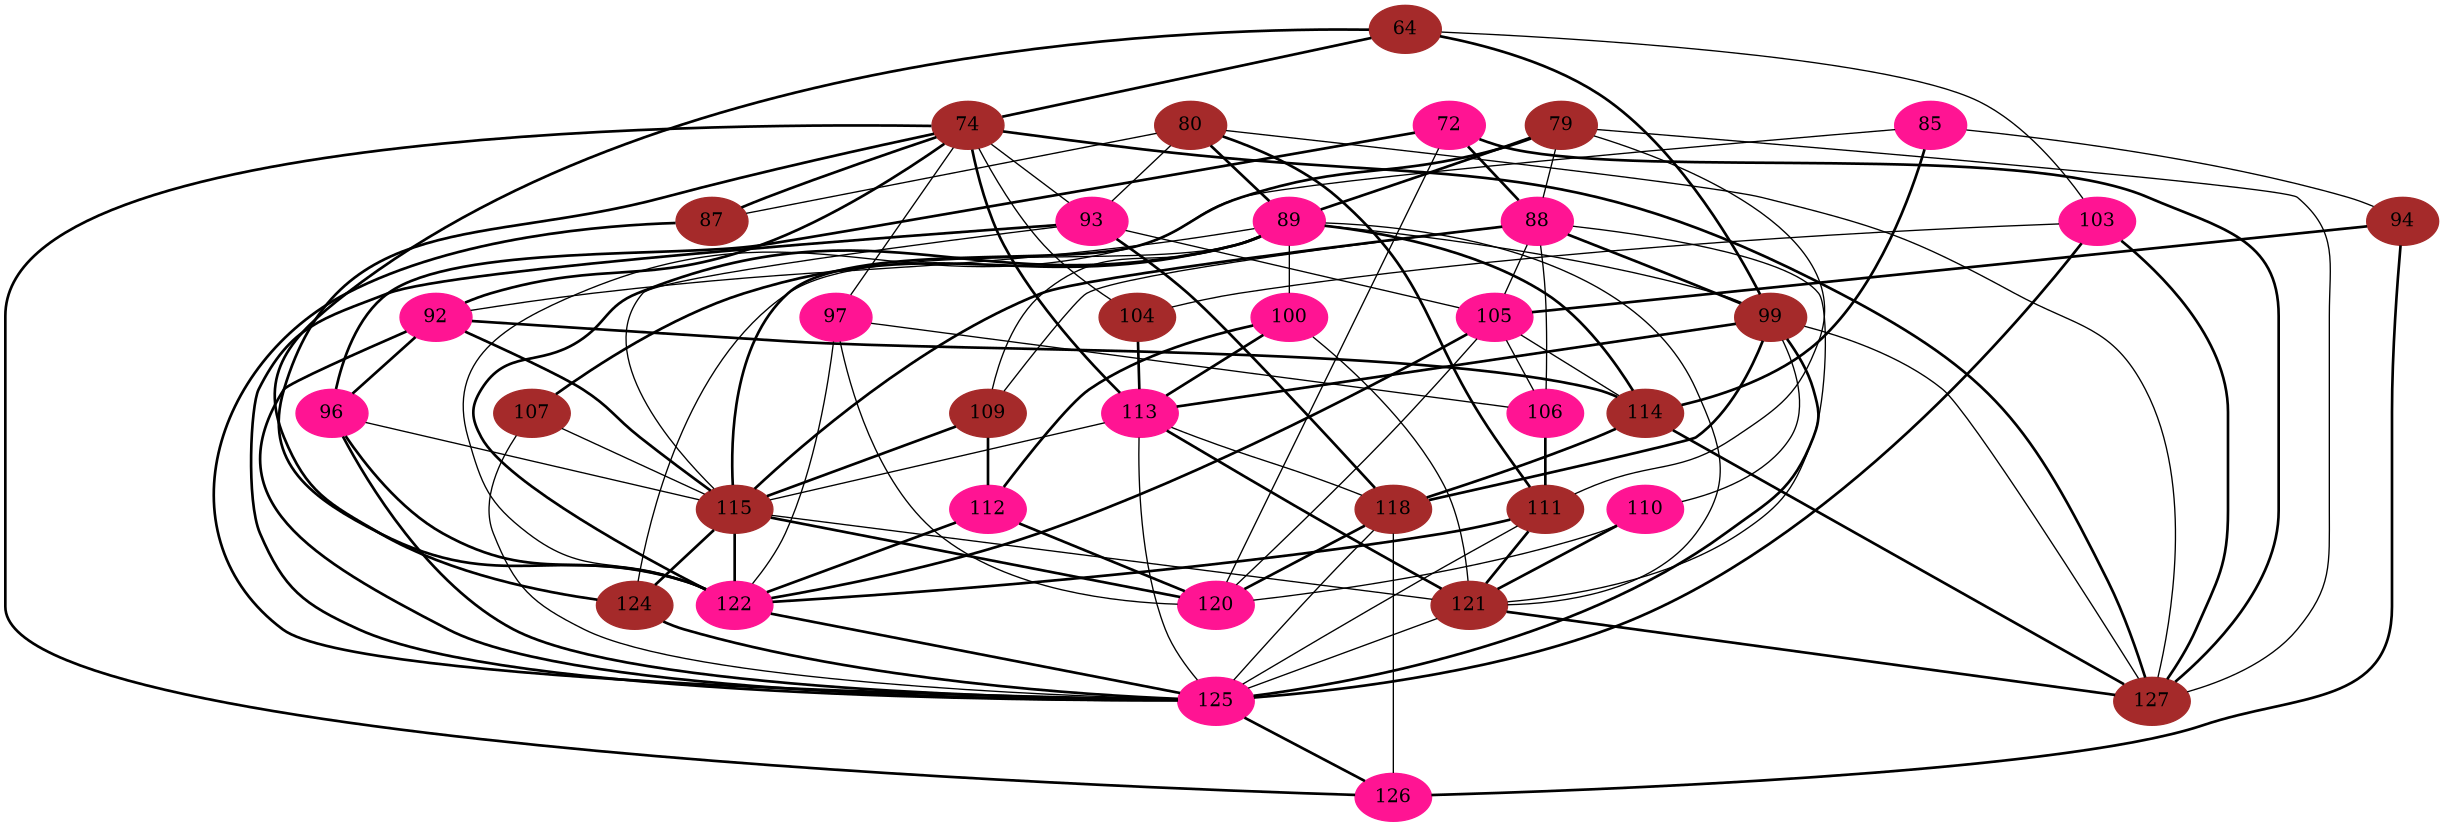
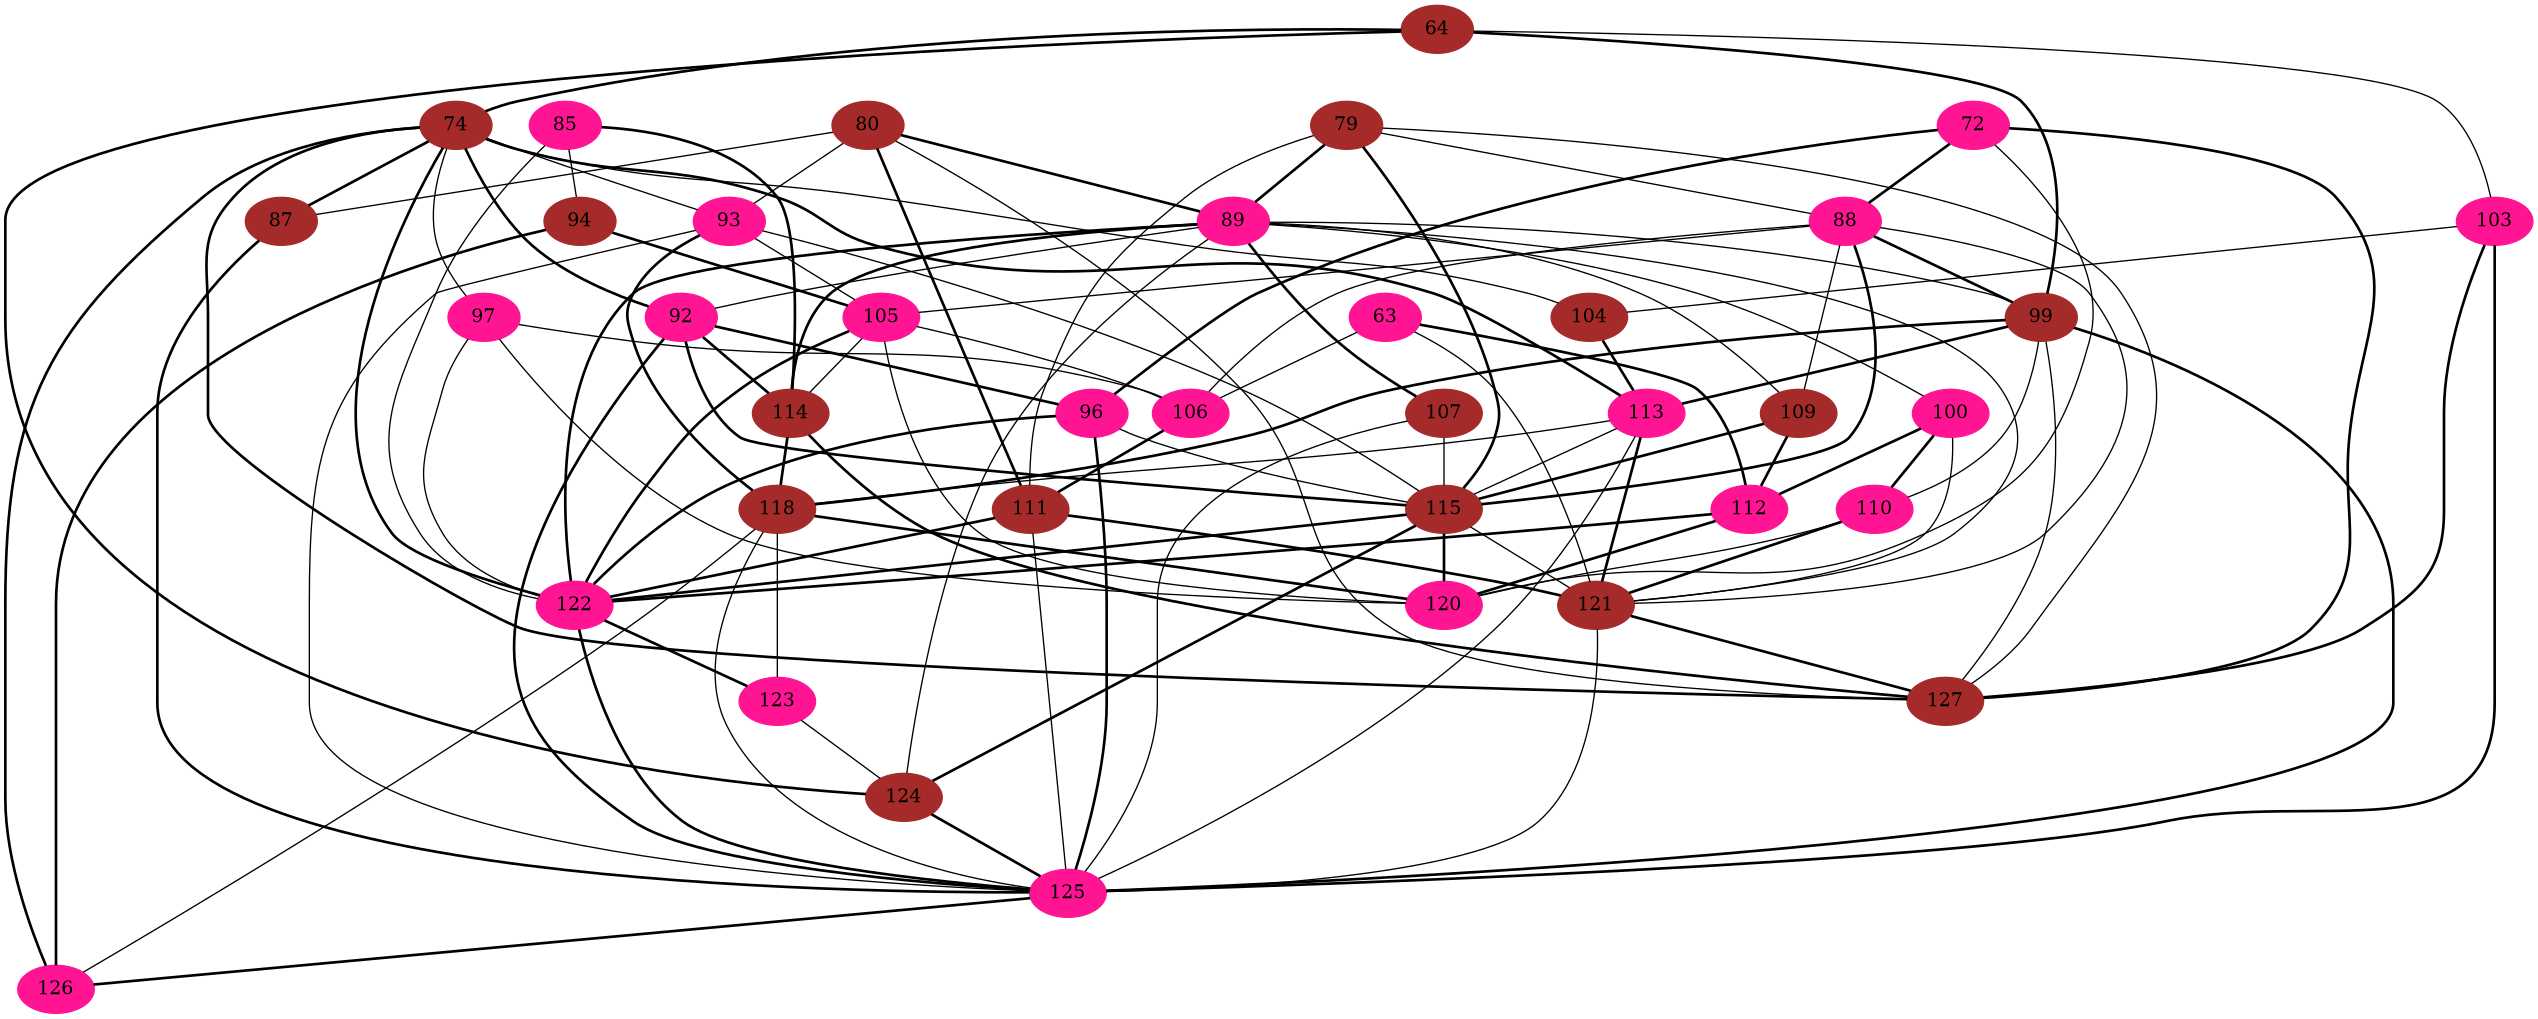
  graph {
    node [color=deeppink style=filled]
    edge [style=bold]
    106 [super="+45"]
    111 [color=brown super="+102"]
+   63
    112 [super="+26"]
    121 [color=brown super="+3+83+81+56"]
    120 [super="+4+20+77"]
    122 [super="+38+47+86"]
    127 [color=brown super="+119+52"]
    125 [super="+66+91"]
    74 [color=brown super="+23+65"]
    87 [color=brown]
    92 [super="+16+75"]
    93 [super="+58"]
    97
    104 [color=brown]
    113 [super="+28+98"]
    126 [super="+1"]
    64 [color=brown]
    99 [color=brown super="+73"]
    103 [super="+62"]
    124 [color=brown super="+117"]
    118 [color=brown super="+116"]
    110
    88 [super="+57+61"]
    115 [color=brown super="+30+44+48+101+60+108"]
    105 [super="+13+15+51"]
    109 [color=brown super="+95"]
    72
    96 [super="+67"]
    114 [color=brown super="+55"]
+   123
    79 [color=brown super="+70"]
    89 [super="+2+33+6+69+59"]
    100 [super="+43"]
    107 [color=brown]
    80 [color=brown super="+14"]
    85
    94 [color=brown]
    106 -- 111
    111 -- 121
    111 -- 122 [weight=2]
    111 -- 125 [style=solid]
+   63 -- 106 [style=solid weight=2]
+   63 -- 112
+   63 -- 121 [style=solid]
    112 -- 120
    112 -- 122
    121 -- 127
    121 -- 125 [style=solid weight=5]
    122 -- 125 [weight=2]
+   122 -- 123 [weight=2]
    125 -- 126
    74 -- 122 [weight=2]
    74 -- 127 [weight=2]
    74 -- 87
    74 -- 92 [weight=3]
    74 -- 93 [style=solid weight=2]
    74 -- 97 [style=solid]
    74 -- 104 [style=solid weight=2]
    74 -- 113 [weight=3]
    74 -- 126
    87 -- 125
    92 -- 125
    92 -- 115 [weight=3]
    92 -- 96
    92 -- 114
-   93 -- 125
+   93 -- 125 [style=solid]
    93 -- 118
    93 -- 115 [style=solid]
    93 -- 105 [style=solid weight=2]
    97 -- 106 [style=solid]
    97 -- 120 [style=solid]
    97 -- 122 [style=solid]
    104 -- 113
    113 -- 121
    113 -- 125 [style=solid]
    113 -- 118 [style=solid]
    113 -- 115 [style=solid]
    64 -- 74
    64 -- 99
    64 -- 103 [style=solid]
    64 -- 124
    99 -- 127 [style=solid]
    99 -- 125
    99 -- 113 [weight=3]
    99 -- 118 [weight=2]
    99 -- 110 [style=solid]
    103 -- 127 [weight=2]
    103 -- 125
    103 -- 104 [style=solid]
    124 -- 125 [weight=2]
    118 -- 120 [weight=2]
    118 -- 125 [style=solid]
    118 -- 126 [style=solid]
+   118 -- 123 [style=solid]
    110 -- 121 [weight=2]
    110 -- 120 [style=solid]
    88 -- 106 [style=solid]
    88 -- 121 [style=solid]
    88 -- 99
    88 -- 115
    88 -- 105 [style=solid]
    88 -- 109 [style=solid]
    115 -- 121 [style=solid weight=5]
    115 -- 120 [weight=2]
    115 -- 122 [weight=2]
    115 -- 124
    105 -- 106 [style=solid]
    105 -- 120 [style=solid weight=2]
    105 -- 122 [weight=2]
    105 -- 114 [style=solid]
    109 -- 112 [weight=2]
    109 -- 115 [weight=2]
    72 -- 120 [style=solid]
    72 -- 127
    72 -- 88
    72 -- 96
    96 -- 122 [weight=2]
    96 -- 125
    96 -- 115 [style=solid]
    114 -- 127
    114 -- 118
+   123 -- 124 [style=solid]
    79 -- 111 [style=solid weight=2]
    79 -- 127 [style=solid]
    79 -- 88 [style=solid]
    79 -- 115
    79 -- 89
    89 -- 121 [style=solid weight=2]
    89 -- 122 [weight=4]
    89 -- 92 [style=solid]
    89 -- 99 [style=solid weight=2]
    89 -- 124 [style=solid]
    89 -- 109 [style=solid]
    89 -- 114
    89 -- 100 [style=solid weight=2]
    89 -- 107
    100 -- 112
    100 -- 121 [style=solid]
-   100 -- 113 [weight=3]
+   100 -- 110 [weight=3]
    107 -- 125 [style=solid]
    107 -- 115 [style=solid weight=2]
    80 -- 111
    80 -- 127 [style=solid]
    80 -- 87 [style=solid weight=2]
    80 -- 93 [style=solid]
    80 -- 89
    85 -- 122 [style=solid weight=2]
    85 -- 114
    85 -- 94 [style=solid]
    94 -- 126 [weight=2]
    94 -- 105
  }
